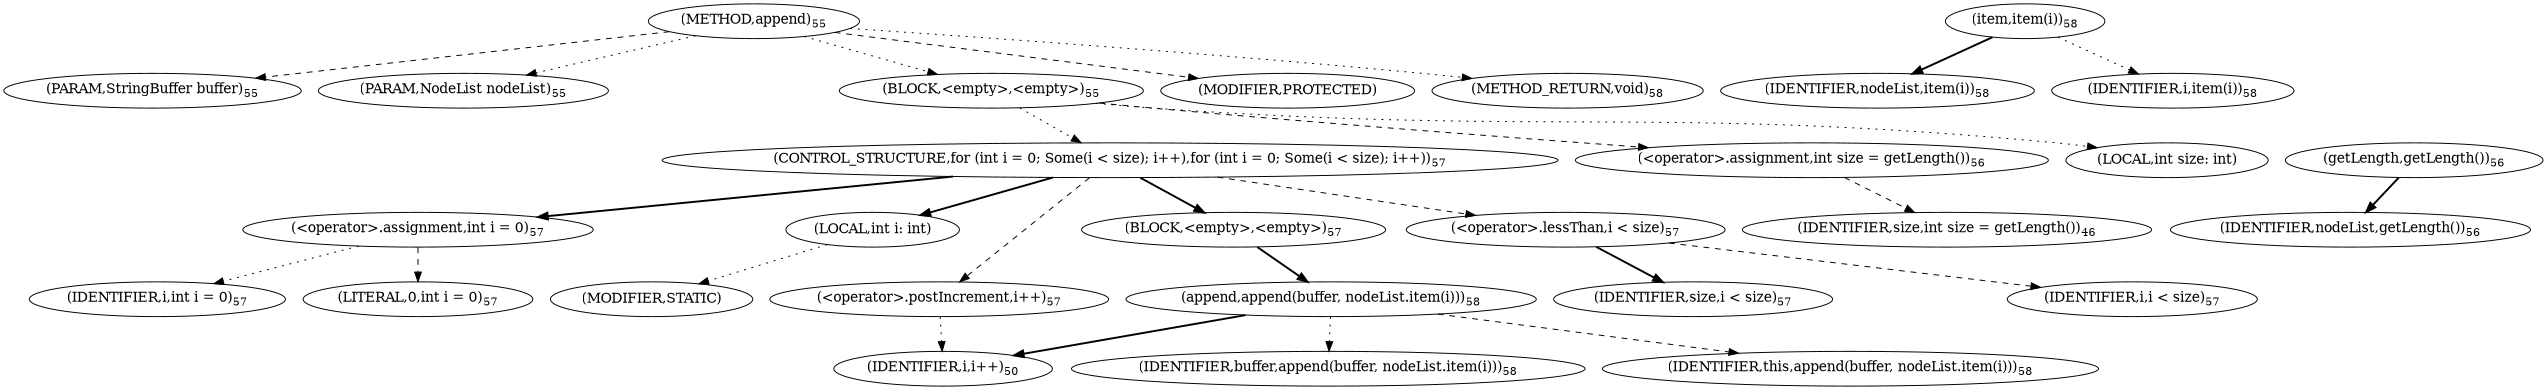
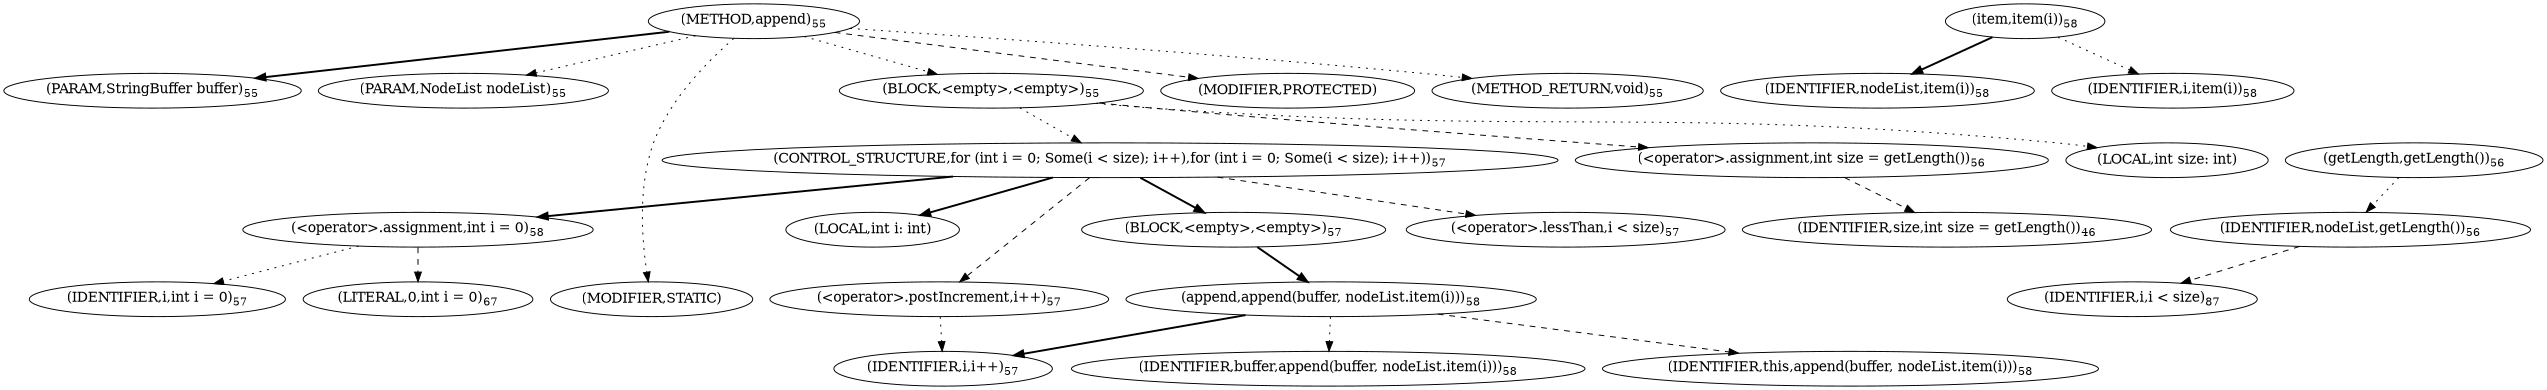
  digraph {
    edge [style=dotted]
    n1 [label=<(METHOD,append)<SUB>55</SUB>>]
    n2 [label=<(PARAM,StringBuffer buffer)<SUB>55</SUB>>]
    n3 [label=<(PARAM,NodeList nodeList)<SUB>55</SUB>>]
    n4 [label=<(BLOCK,&lt;empty&gt;,&lt;empty&gt;)<SUB>55</SUB>>]
    n5 [label=<(MODIFIER,PROTECTED)>]
    n6 [label=<(MODIFIER,STATIC)>]
-   n7 [label=<(METHOD_RETURN,void)<SUB>58</SUB>>]
+   n7 [label=<(METHOD_RETURN,void)<SUB>55</SUB>>]
    n8 [label=<(LOCAL,int size: int)>]
    n9 [label=<(&lt;operator&gt;.assignment,int size = getLength())<SUB>56</SUB>>]
    n10 [label=<(CONTROL_STRUCTURE,for (int i = 0; Some(i &lt; size); i++),for (int i = 0; Some(i &lt; size); i++))<SUB>57</SUB>>]
    n11 [label=<(IDENTIFIER,size,int size = getLength())<SUB>46</SUB>>]
    n12 [label=<(LOCAL,int i: int)>]
-   n13 [label=<(&lt;operator&gt;.assignment,int i = 0)<SUB>57</SUB>>]
+   n13 [label=<(&lt;operator&gt;.assignment,int i = 0)<SUB>58</SUB>>]
    n14 [label=<(&lt;operator&gt;.lessThan,i &lt; size)<SUB>57</SUB>>]
    n15 [label=<(&lt;operator&gt;.postIncrement,i++)<SUB>57</SUB>>]
    n16 [label=<(BLOCK,&lt;empty&gt;,&lt;empty&gt;)<SUB>57</SUB>>]
    n17 [label=<(getLength,getLength())<SUB>56</SUB>>]
    n18 [label=<(IDENTIFIER,nodeList,getLength())<SUB>56</SUB>>]
    n19 [label=<(IDENTIFIER,i,int i = 0)<SUB>57</SUB>>]
-   n20 [label=<(LITERAL,0,int i = 0)<SUB>57</SUB>>]
-   n21 [label=<(IDENTIFIER,i,i &lt; size)<SUB>57</SUB>>]
-   n22 [label=<(IDENTIFIER,size,i &lt; size)<SUB>57</SUB>>]
-   n23 [label=<(IDENTIFIER,i,i++)<SUB>50</SUB>>]
+   n20 [label=<(LITERAL,0,int i = 0)<SUB>67</SUB>>]
+   n21 [label=<(IDENTIFIER,i,i &lt; size)<SUB>87</SUB>>]
+   n23 [label=<(IDENTIFIER,i,i++)<SUB>57</SUB>>]
    n24 [label=<(append,append(buffer, nodeList.item(i)))<SUB>58</SUB>>]
    n25 [label=<(IDENTIFIER,this,append(buffer, nodeList.item(i)))<SUB>58</SUB>>]
    n26 [label=<(IDENTIFIER,buffer,append(buffer, nodeList.item(i)))<SUB>58</SUB>>]
    n27 [label=<(item,item(i))<SUB>58</SUB>>]
    n28 [label=<(IDENTIFIER,nodeList,item(i))<SUB>58</SUB>>]
    n29 [label=<(IDENTIFIER,i,item(i))<SUB>58</SUB>>]
-   n1 -> n2 [style=dashed]
+   n1 -> n2 [style=bold]
    n1 -> n3
    n1 -> n4
    n1 -> n5 [style=dashed]
-   n12 -> n6
+   n1 -> n6
    n1 -> n7
    n4 -> n8
    n4 -> n9 [style=dashed]
    n4 -> n10
    n9 -> n11 [style=dashed]
    n10 -> n12 [style=bold]
    n10 -> n13 [style=bold]
    n10 -> n14 [style=dashed]
    n10 -> n15 [style=dashed]
    n10 -> n16 [style=bold]
    n13 -> n19
    n13 -> n20 [style=dashed]
-   n14 -> n21 [style=dashed]
-   n14 -> n22 [style=bold]
+   n18 -> n21 [style=dashed]
    n15 -> n23
    n16 -> n24 [style=bold]
-   n17 -> n18 [style=bold]
+   n17 -> n18
    n24 -> n23 [style=bold]
    n24 -> n25 [style=dashed]
    n24 -> n26
    n27 -> n28 [style=bold]
    n27 -> n29
  }
